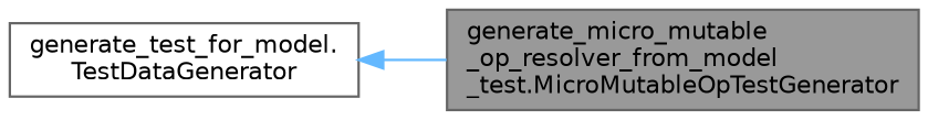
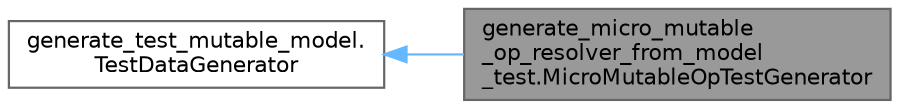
  digraph {
    rankdir=LR
    node [color=gray40 fontname=Helvetica fontsize=10 shape=box style=filled]
    n1 [fillcolor=grey60 fontcolor=black height=0.2 label="generate_micro_mutable\l_op_resolver_from_model\l_test.MicroMutableOpTestGenerator" width=0.4]
-   n2 [fillcolor=white height=0.2 label="generate_test_for_model.\lTestDataGenerator" width=0.4]
+   n2 [fillcolor=white height=0.2 label="generate_test_mutable_model.\lTestDataGenerator" width=0.4]
    n2 -> n1 [color=steelblue1 dir=back fontname=Helvetica fontsize=10 labelfontname=Helvetica labelfontsize=10 style=solid]
  }
